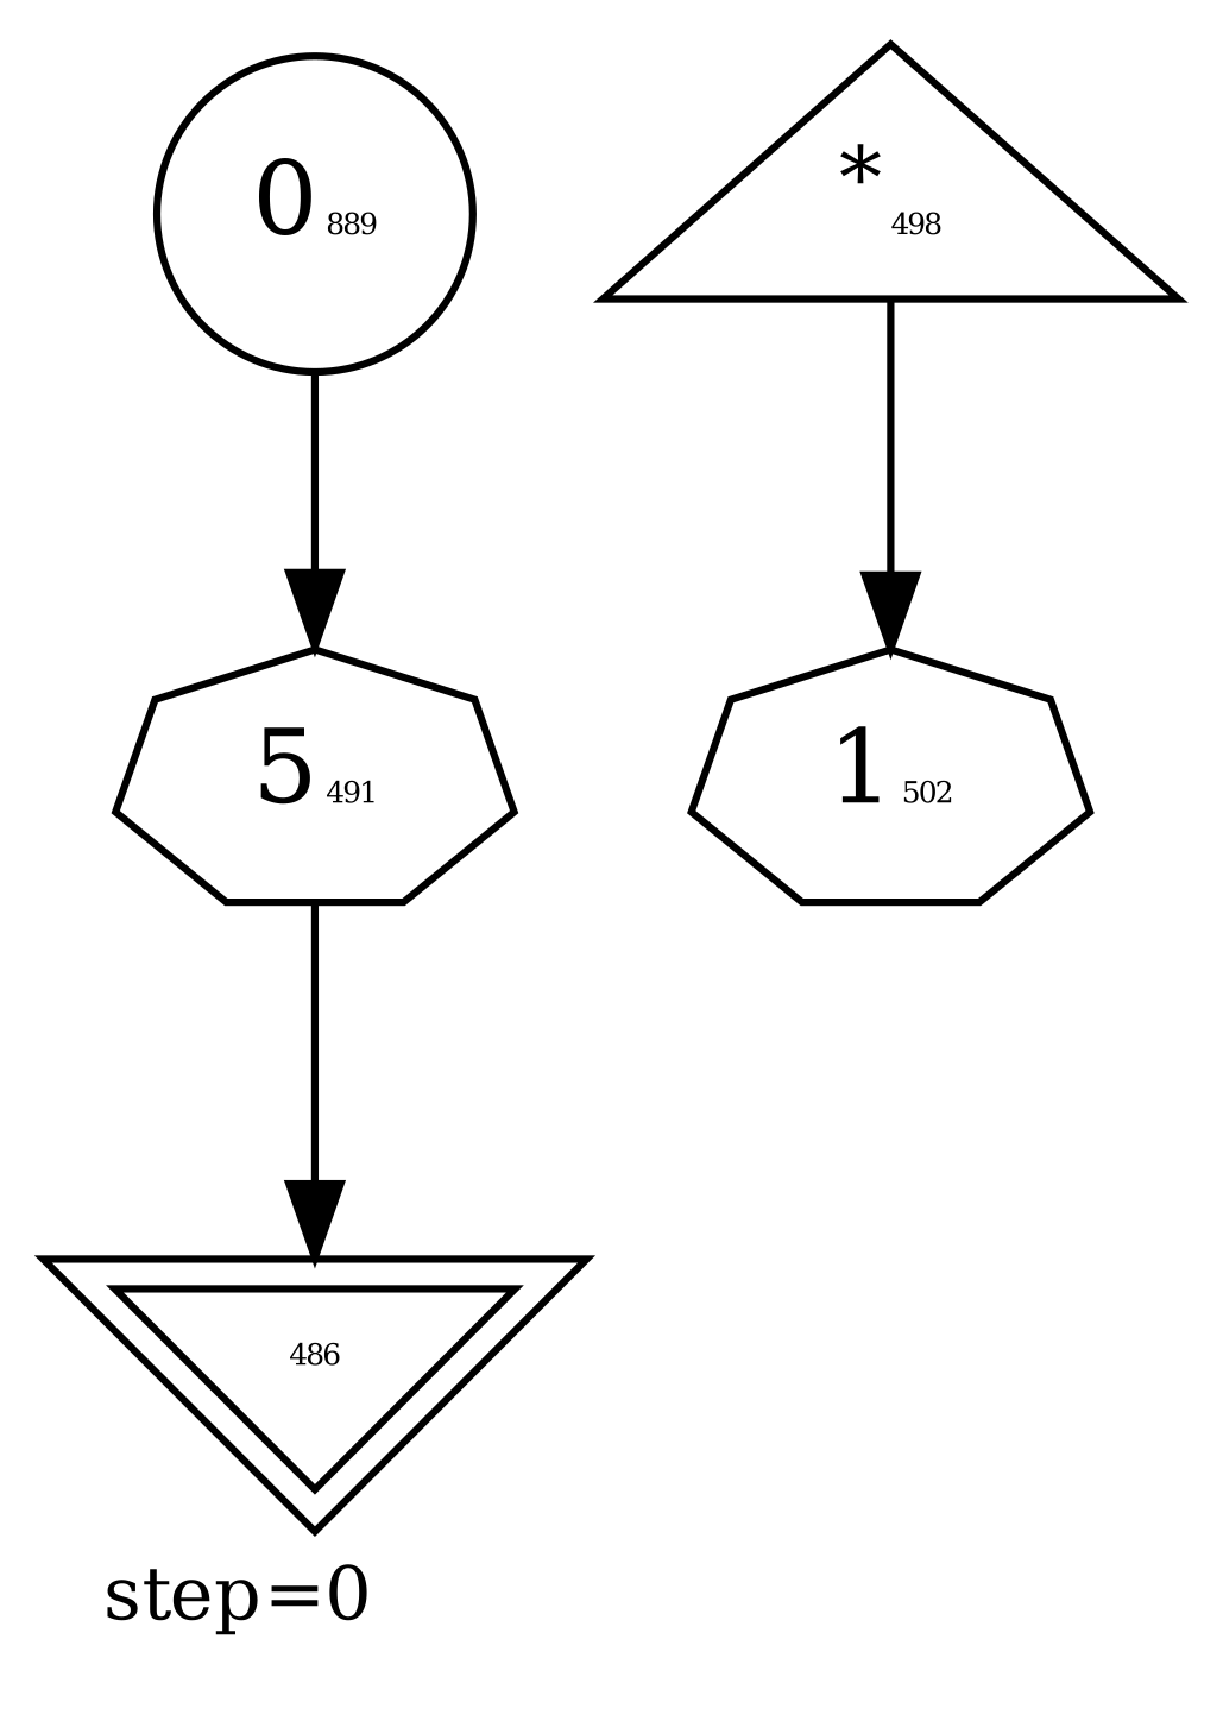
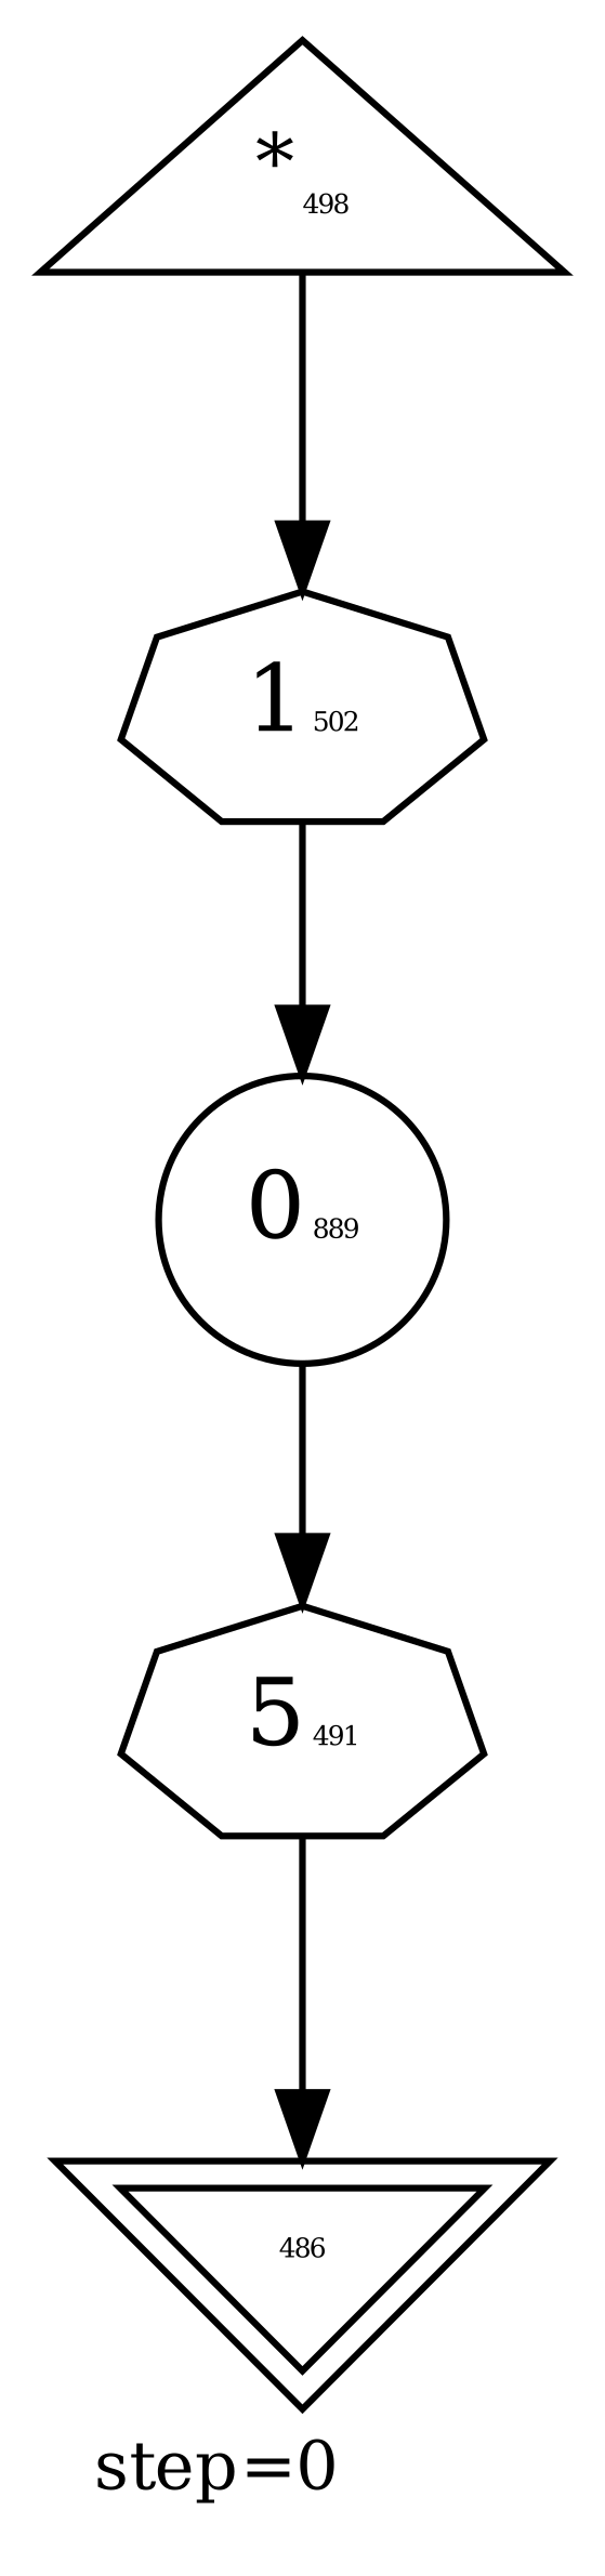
  digraph {
    fontname="DejaVu Serif"
    fontsize=10
    label="step=0"
    labeljust=left
    labelloc=bottom
    node [color=black fontname="DejaVu Serif" labelfontcolor=black peripheries=1 shape=septagon]
    edge [color=black fontname="DejaVu Serif"]
    n1 [label=<<FONT POINT-SIZE='4'>486</FONT>> peripheries=2 shape=invtriangle]
    n2 [label=<0<FONT POINT-SIZE='4'>889</FONT>> shape=circle]
    n3 [label=<5<FONT POINT-SIZE='4'>491</FONT>> labelfontcolor=""]
    n4 [label=<<SUP>*</SUP><FONT POINT-SIZE='4'>498</FONT>> shape=triangle]
    n5 [label=<1<FONT POINT-SIZE='4'>502</FONT>> labelfontcolor=""]
    n2 -> n3
    n3 -> n1
    n4 -> n5
+   n5 -> n2
  }
